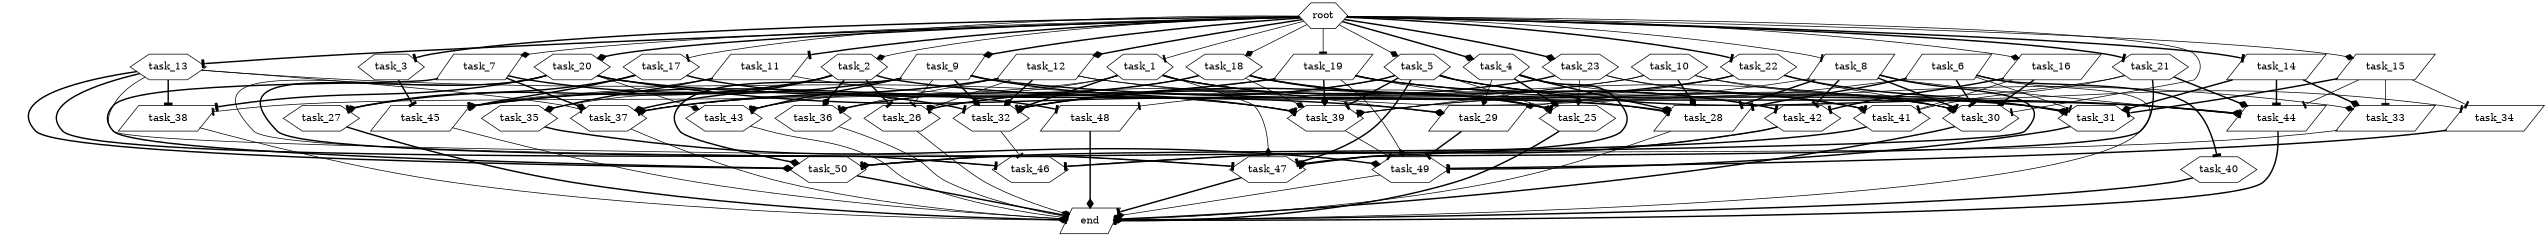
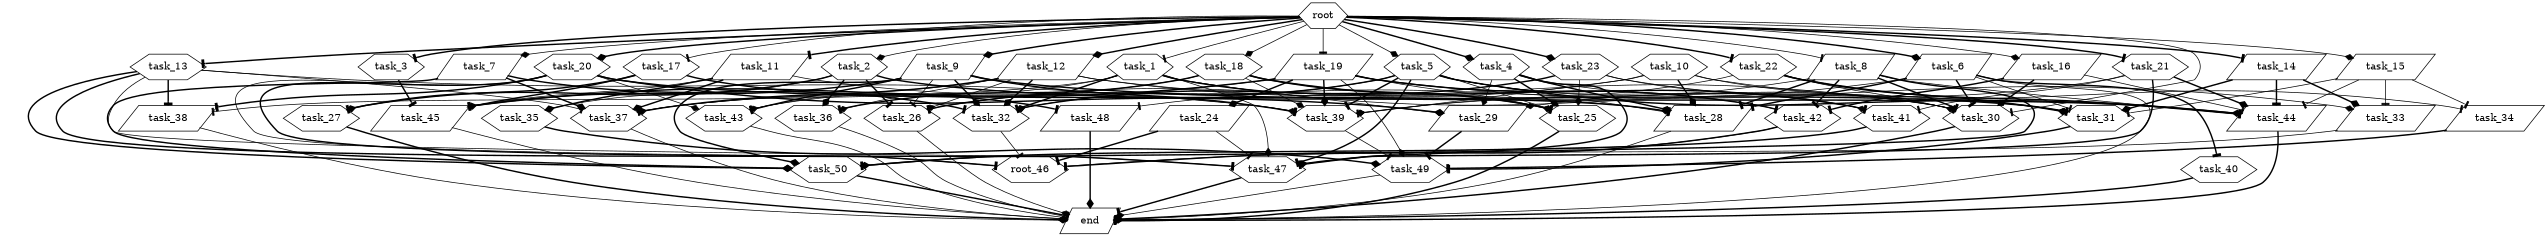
  digraph {
    node [shape=hexagon]
    edge [arrowhead=tee style=bold]
    root
    task_1
    task_2
    task_3
    task_4
    task_5
    task_6 [shape=parallelogram]
    task_7 [shape=parallelogram]
    task_8 [shape=parallelogram]
    task_9 [shape=parallelogram]
    task_11 [shape=parallelogram]
    task_12 [shape=parallelogram]
    task_13
    task_14 [shape=parallelogram]
    task_15 [shape=parallelogram]
    task_16 [shape=parallelogram]
    task_17
    task_18
    task_19 [shape=parallelogram]
    task_20
    task_21
    task_22
    task_23
    task_30
    task_25
    task_29 [shape=parallelogram]
    task_31
    task_32
    task_38 [shape=parallelogram]
    task_43
    task_47
    task_26
    task_27
    task_35
    task_36
    task_37
    task_45 [shape=parallelogram]
    task_28 [shape=parallelogram]
    task_39
    task_41
    task_44 [shape=parallelogram]
    task_40
    task_48 [shape=parallelogram]
    end [shape=parallelogram]
    task_50
    task_42
    task_10
    task_34 [shape=parallelogram]
-   task_46
+   task_46 [label=root_46]
    task_33 [shape=parallelogram]
+   task_24 [shape=parallelogram]
    task_49
    root -> task_1 [style=solid]
    root -> task_2 [arrowhead=diamond style=solid]
    root -> task_3
    root -> task_4 [arrowhead=diamond]
    root -> task_5 [arrowhead=diamond style=solid]
+   root -> task_6 [arrowhead=diamond]
    root -> task_7 [arrowhead=diamond style=solid]
    root -> task_8 [style=solid]
    root -> task_9 [arrowhead=diamond]
    root -> task_11
    root -> task_12 [arrowhead=diamond]
    root -> task_13
    root -> task_14
    root -> task_15 [arrowhead=diamond style=solid]
    root -> task_16 [arrowhead=diamond style=solid]
    root -> task_17 [style=solid]
    root -> task_18 [arrowhead=diamond style=solid]
    root -> task_19 [style=solid]
    root -> task_20 [arrowhead=diamond]
    root -> task_21
    root -> task_22
    root -> task_23 [arrowhead=diamond]
    root -> task_30 [style=solid]
    task_1 -> task_25
    task_1 -> task_29 [arrowhead=diamond style=solid]
    task_1 -> task_31 [arrowhead=diamond style=solid]
    task_1 -> task_32
    task_1 -> task_38 [style=solid]
    task_1 -> task_43 [arrowhead=diamond style=solid]
    task_1 -> task_47 [arrowhead=diamond style=solid]
    task_2 -> task_31
    task_2 -> task_26
    task_2 -> task_27
    task_2 -> task_35 [arrowhead=diamond style=solid]
    task_2 -> task_36 [arrowhead=diamond]
-   task_2 -> task_37 [arrowhead=diamond]
+   task_11 -> task_37 [arrowhead=diamond]
    task_3 -> task_45
    task_4 -> task_30 [style=solid]
    task_4 -> task_25 [arrowhead=diamond]
    task_4 -> task_29 [arrowhead=diamond style=solid]
    task_4 -> task_47
    task_4 -> task_28 [arrowhead=diamond]
    task_5 -> task_30 [arrowhead=diamond style=solid]
    task_5 -> task_25 [arrowhead=diamond style=solid]
    task_5 -> task_32 [arrowhead=diamond style=solid]
    task_5 -> task_47
    task_5 -> task_26
    task_5 -> task_28 [style=solid]
    task_5 -> task_39
    task_5 -> task_41 [style=solid]
    task_5 -> task_44
    task_6 -> task_30
    task_6 -> task_31 [style=solid]
    task_6 -> task_28
    task_6 -> task_40
    task_6 -> task_48 [style=solid]
    task_6 -> end [style=solid]
    task_7 -> task_32
    task_7 -> task_37 [arrowhead=diamond]
    task_7 -> task_50 [arrowhead=diamond]
    task_8 -> task_30
    task_8 -> task_28
    task_8 -> task_39 [arrowhead=diamond style=solid]
    task_8 -> task_44 [style=solid]
    task_8 -> task_50 [arrowhead=diamond]
    task_8 -> task_42
    task_9 -> task_32 [arrowhead=diamond]
    task_9 -> task_43
    task_9 -> task_26 [style=solid]
    task_9 -> task_45
    task_9 -> task_39
    task_9 -> task_44 [arrowhead=diamond]
    task_9 -> task_50 [arrowhead=diamond]
    task_11 -> task_35 [arrowhead=diamond]
    task_11 -> task_45 [style=solid]
    task_11 -> task_39 [arrowhead=diamond style=solid]
    task_12 -> task_30 [style=solid]
    task_12 -> task_32 [arrowhead=diamond]
    task_12 -> task_43 [style=solid]
    task_12 -> task_26 [arrowhead=diamond style=solid]
    task_12 -> task_36 [arrowhead=diamond style=solid]
    task_12 -> task_37 [arrowhead=diamond]
    task_12 -> task_28 [arrowhead=diamond style=solid]
    task_13 -> task_38
    task_13 -> task_47 [style=solid]
    task_13 -> task_37 [style=solid]
    task_13 -> task_39 [style=solid]
    task_13 -> task_50 [arrowhead=diamond]
    task_13 -> task_46
    task_14 -> task_31 [arrowhead=diamond]
    task_14 -> task_44
    task_14 -> task_33 [arrowhead=diamond]
-   task_15 -> task_31
+   task_15 -> task_31 [style=solid]
    task_15 -> task_44 [style=solid]
    task_15 -> task_34 [style=solid]
    task_15 -> task_33 [style=solid]
    task_16 -> task_30 [arrowhead=diamond]
-   task_16 -> task_41 [style=solid]
+   task_16 -> task_44 [style=solid]
    task_16 -> task_42
    task_17 -> task_27 [arrowhead=diamond]
    task_17 -> task_45 [arrowhead=diamond]
    task_17 -> task_48
    task_18 -> task_25
    task_18 -> task_36
    task_18 -> task_37 [style=solid]
    task_18 -> task_39 [arrowhead=diamond style=solid]
    task_18 -> task_42
    task_19 -> task_25 [arrowhead=diamond style=solid]
    task_19 -> task_37 [style=solid]
    task_19 -> task_45
    task_19 -> task_39 [arrowhead=diamond]
    task_19 -> task_41
    task_19 -> task_42 [style=solid]
    task_19 -> task_33 [arrowhead=diamond style=solid]
+   task_19 -> task_24 [arrowhead=diamond]
    task_19 -> task_49 [arrowhead=diamond style=solid]
    task_20 -> task_29 [arrowhead=diamond]
    task_20 -> task_38
    task_20 -> task_43 [arrowhead=diamond style=solid]
    task_20 -> task_47
    task_20 -> task_28
    task_20 -> task_46 [style=solid]
    task_21 -> task_29 [arrowhead=diamond style=solid]
    task_21 -> task_47 [arrowhead=diamond]
    task_21 -> task_41 [style=solid]
    task_21 -> task_44 [arrowhead=diamond]
    task_22 -> task_30 [arrowhead=diamond style=solid]
    task_22 -> task_31 [arrowhead=diamond]
-   task_22 -> task_32
+   task_22 -> task_44
    task_22 -> task_39 [arrowhead=diamond style=solid]
    task_23 -> task_25 [arrowhead=diamond style=solid]
    task_23 -> task_31 [arrowhead=diamond style=solid]
    task_23 -> task_32 [arrowhead=diamond]
    task_23 -> task_41 [arrowhead=diamond style=solid]
    task_30 -> end
    task_25 -> end
    task_29 -> task_49
    task_31 -> task_49
    task_32 -> task_46 [style=solid]
-   task_38 -> end [style=solid]
+   task_38 -> end [arrowhead=diamond style=solid]
    task_43 -> end [style=solid]
    task_47 -> end
    task_26 -> end [arrowhead=diamond style=solid]
    task_27 -> end [arrowhead=diamond]
    task_35 -> task_49 [arrowhead=diamond]
    task_36 -> end [style=solid]
    task_37 -> end [arrowhead=diamond style=solid]
    task_45 -> end [arrowhead=diamond style=solid]
    task_28 -> end [arrowhead=diamond style=solid]
    task_39 -> task_49 [style=solid]
    task_41 -> task_50
    task_44 -> end
    task_40 -> end [arrowhead=diamond]
    task_48 -> end [arrowhead=diamond]
    task_50 -> end
    task_42 -> task_47 [arrowhead=diamond style=solid]
    task_42 -> task_46
    task_10 -> task_30 [style=solid]
    task_10 -> task_26 [style=solid]
    task_10 -> task_28 [arrowhead=diamond]
    task_10 -> task_39 [style=solid]
    task_10 -> task_34 [style=solid]
    task_34 -> task_49
    task_33 -> task_46 [style=solid]
+   task_24 -> task_47 [style=solid]
+   task_24 -> task_46
    task_49 -> end [arrowhead=diamond style=solid]
  }
